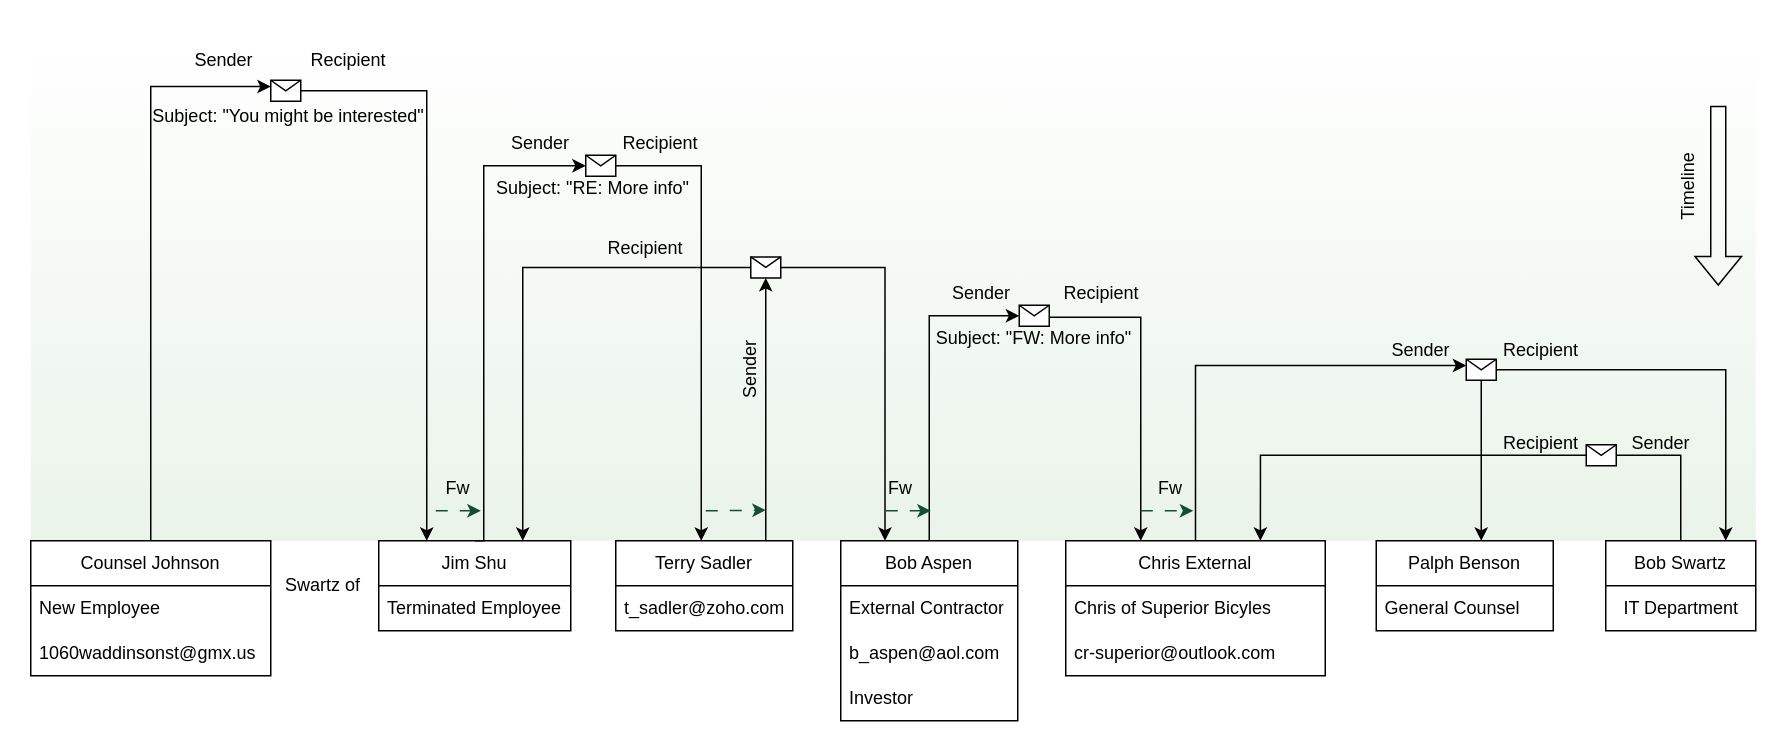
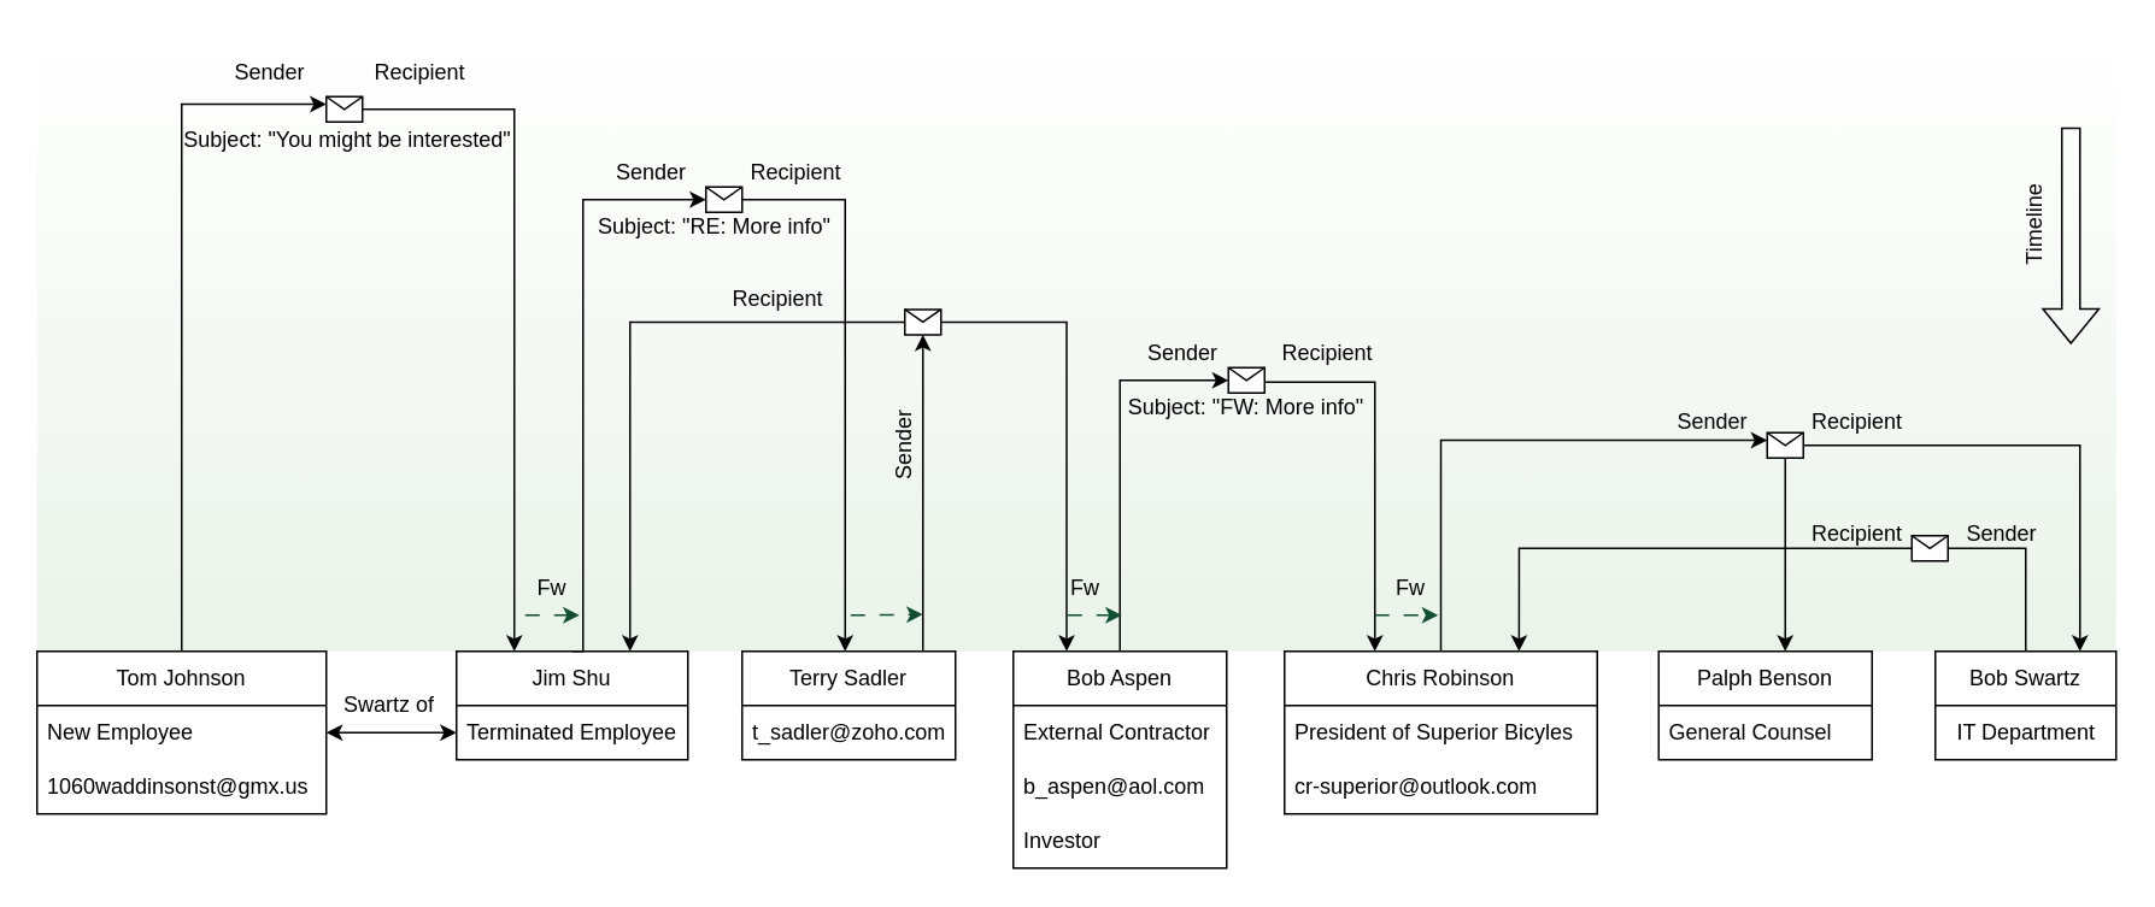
  <mxCell id="0" />
  <mxCell id="1" parent="0" />
  <mxCell id="2" value="" style="rounded=0;whiteSpace=wrap;html=1;opacity=50;fillColor=#FFFFFF;strokeColor=none;gradientColor=#D5E8D4;movable=0;resizable=0;rotatable=0;deletable=0;editable=0;locked=1;connectable=0;" parent="1" vertex="1"><mxGeometry x="20" y="20" width="1150" height="340" as="geometry" /></mxCell>
  <mxCell id="3" style="edgeStyle=orthogonalEdgeStyle;rounded=0;orthogonalLoop=1;jettySize=auto;html=1;entryX=0;entryY=0.3;entryDx=0;entryDy=0;exitX=0.5;exitY=0;exitDx=0;exitDy=0;" parent="1" source="4" target="34" edge="1"><mxGeometry relative="1" as="geometry"><Array as="points"><mxPoint x="100" y="57" /></Array></mxGeometry></mxCell>
- <mxCell id="4" value="Counsel Johnson" style="swimlane;fontStyle=0;childLayout=stackLayout;horizontal=1;startSize=30;horizontalStack=0;resizeParent=1;resizeParentMax=0;resizeLast=0;collapsible=1;marginBottom=0;whiteSpace=wrap;html=1;" parent="1" vertex="1"><mxGeometry x="20" y="360" width="160" height="90" as="geometry" /></mxCell>
+ <mxCell id="4" value="Tom Johnson" style="swimlane;fontStyle=0;childLayout=stackLayout;horizontal=1;startSize=30;horizontalStack=0;resizeParent=1;resizeParentMax=0;resizeLast=0;collapsible=1;marginBottom=0;whiteSpace=wrap;html=1;" parent="1" vertex="1"><mxGeometry x="20" y="360" width="160" height="90" as="geometry" /></mxCell>
  <mxCell id="5" value="New Employee" style="text;strokeColor=none;fillColor=none;align=left;verticalAlign=middle;spacingLeft=4;spacingRight=4;overflow=hidden;points=[[0,0.5],[1,0.5]];portConstraint=eastwest;rotatable=0;whiteSpace=wrap;html=1;" parent="4" vertex="1"><mxGeometry y="30" width="160" height="30" as="geometry" /></mxCell>
  <mxCell id="6" value="1060waddinsonst@gmx.us" style="text;strokeColor=none;fillColor=none;align=left;verticalAlign=middle;spacingLeft=4;spacingRight=4;overflow=hidden;points=[[0,0.5],[1,0.5]];portConstraint=eastwest;rotatable=0;whiteSpace=wrap;html=1;" parent="4" vertex="1"><mxGeometry y="60" width="160" height="30" as="geometry" /></mxCell>
  <mxCell id="7" value="Jim Shu" style="swimlane;fontStyle=0;childLayout=stackLayout;horizontal=1;startSize=30;horizontalStack=0;resizeParent=1;resizeParentMax=0;resizeLast=0;collapsible=1;marginBottom=0;whiteSpace=wrap;html=1;" parent="1" vertex="1"><mxGeometry x="252" y="360" width="128" height="60" as="geometry" /></mxCell>
  <mxCell id="8" value="Terminated Employee" style="text;strokeColor=none;fillColor=none;align=left;verticalAlign=middle;spacingLeft=4;spacingRight=4;overflow=hidden;points=[[0,0.5],[1,0.5]];portConstraint=eastwest;rotatable=0;whiteSpace=wrap;html=1;" parent="7" vertex="1"><mxGeometry y="30" width="128" height="30" as="geometry" /></mxCell>
  <mxCell id="9" value="Swartz of" style="text;html=1;strokeColor=none;fillColor=none;align=center;verticalAlign=middle;whiteSpace=wrap;rounded=0;" parent="1" vertex="1"><mxGeometry x="185" y="375" width="60" height="30" as="geometry" /></mxCell>
  <mxCell id="10" style="edgeStyle=orthogonalEdgeStyle;rounded=0;orthogonalLoop=1;jettySize=auto;html=1;exitX=0.5;exitY=0;exitDx=0;exitDy=0;entryX=0;entryY=0.3;entryDx=0;entryDy=0;" parent="1" source="11" target="49" edge="1"><mxGeometry relative="1" as="geometry"><Array as="points"><mxPoint x="797" y="243" /></Array></mxGeometry></mxCell>
- <mxCell id="11" value="Chris External" style="swimlane;fontStyle=0;childLayout=stackLayout;horizontal=1;startSize=30;horizontalStack=0;resizeParent=1;resizeParentMax=0;resizeLast=0;collapsible=1;marginBottom=0;whiteSpace=wrap;html=1;" parent="1" vertex="1"><mxGeometry x="710" y="360" width="173" height="90" as="geometry" /></mxCell>
- <mxCell id="12" value="Chris of Superior Bicyles" style="text;strokeColor=none;fillColor=none;align=left;verticalAlign=middle;spacingLeft=4;spacingRight=4;overflow=hidden;points=[[0,0.5],[1,0.5]];portConstraint=eastwest;rotatable=0;whiteSpace=wrap;html=1;" parent="11" vertex="1"><mxGeometry y="30" width="173" height="30" as="geometry" /></mxCell>
+ <mxCell id="11" value="Chris Robinson" style="swimlane;fontStyle=0;childLayout=stackLayout;horizontal=1;startSize=30;horizontalStack=0;resizeParent=1;resizeParentMax=0;resizeLast=0;collapsible=1;marginBottom=0;whiteSpace=wrap;html=1;" parent="1" vertex="1"><mxGeometry x="710" y="360" width="173" height="90" as="geometry" /></mxCell>
+ <mxCell id="12" value="President of Superior Bicyles" style="text;strokeColor=none;fillColor=none;align=left;verticalAlign=middle;spacingLeft=4;spacingRight=4;overflow=hidden;points=[[0,0.5],[1,0.5]];portConstraint=eastwest;rotatable=0;whiteSpace=wrap;html=1;" parent="11" vertex="1"><mxGeometry y="30" width="173" height="30" as="geometry" /></mxCell>
  <mxCell id="13" value="cr-superior@outlook.com" style="text;strokeColor=none;fillColor=none;align=left;verticalAlign=middle;spacingLeft=4;spacingRight=4;overflow=hidden;points=[[0,0.5],[1,0.5]];portConstraint=eastwest;rotatable=0;whiteSpace=wrap;html=1;" parent="11" vertex="1"><mxGeometry y="60" width="173" height="30" as="geometry" /></mxCell>
  <mxCell id="14" style="edgeStyle=orthogonalEdgeStyle;rounded=0;orthogonalLoop=1;jettySize=auto;html=1;exitX=0.5;exitY=0;exitDx=0;exitDy=0;entryX=0;entryY=0.5;entryDx=0;entryDy=0;" parent="1" source="15" target="64" edge="1"><mxGeometry relative="1" as="geometry" /></mxCell>
  <mxCell id="15" value="Bob Aspen" style="swimlane;fontStyle=0;childLayout=stackLayout;horizontal=1;startSize=30;horizontalStack=0;resizeParent=1;resizeParentMax=0;resizeLast=0;collapsible=1;marginBottom=0;whiteSpace=wrap;html=1;" parent="1" vertex="1"><mxGeometry x="560" y="360" width="118" height="120" as="geometry" /></mxCell>
  <mxCell id="16" value="External Contractor" style="text;strokeColor=none;fillColor=none;align=left;verticalAlign=middle;spacingLeft=4;spacingRight=4;overflow=hidden;points=[[0,0.5],[1,0.5]];portConstraint=eastwest;rotatable=0;whiteSpace=wrap;html=1;" parent="15" vertex="1"><mxGeometry y="30" width="118" height="30" as="geometry" /></mxCell>
  <mxCell id="17" value="b_aspen@aol.com" style="text;strokeColor=none;fillColor=none;align=left;verticalAlign=middle;spacingLeft=4;spacingRight=4;overflow=hidden;points=[[0,0.5],[1,0.5]];portConstraint=eastwest;rotatable=0;whiteSpace=wrap;html=1;" parent="15" vertex="1"><mxGeometry y="60" width="118" height="30" as="geometry" /></mxCell>
  <mxCell id="18" value="Investor" style="text;strokeColor=none;fillColor=none;align=left;verticalAlign=middle;spacingLeft=4;spacingRight=4;overflow=hidden;points=[[0,0.5],[1,0.5]];portConstraint=eastwest;rotatable=0;whiteSpace=wrap;html=1;" parent="15" vertex="1"><mxGeometry y="90" width="118" height="30" as="geometry" /></mxCell>
  <mxCell id="19" value="Palph Benson" style="swimlane;fontStyle=0;childLayout=stackLayout;horizontal=1;startSize=30;horizontalStack=0;resizeParent=1;resizeParentMax=0;resizeLast=0;collapsible=1;marginBottom=0;whiteSpace=wrap;html=1;" parent="1" vertex="1"><mxGeometry x="917" y="360" width="118" height="60" as="geometry" /></mxCell>
  <mxCell id="20" value="General Counsel&amp;nbsp;" style="text;strokeColor=none;fillColor=none;align=left;verticalAlign=middle;spacingLeft=4;spacingRight=4;overflow=hidden;points=[[0,0.5],[1,0.5]];portConstraint=eastwest;rotatable=0;whiteSpace=wrap;html=1;" parent="19" vertex="1"><mxGeometry y="30" width="118" height="30" as="geometry" /></mxCell>
  <mxCell id="21" style="edgeStyle=orthogonalEdgeStyle;rounded=0;orthogonalLoop=1;jettySize=auto;html=1;entryX=0.5;entryY=1;entryDx=0;entryDy=0;" parent="1" source="22" target="32" edge="1"><mxGeometry relative="1" as="geometry"><Array as="points"><mxPoint x="510" y="200" /><mxPoint x="510" y="200" /></Array></mxGeometry></mxCell>
  <mxCell id="22" value="Terry Sadler" style="swimlane;fontStyle=0;childLayout=stackLayout;horizontal=1;startSize=30;horizontalStack=0;resizeParent=1;resizeParentMax=0;resizeLast=0;collapsible=1;marginBottom=0;whiteSpace=wrap;html=1;" parent="1" vertex="1"><mxGeometry x="410" y="360" width="118" height="60" as="geometry" /></mxCell>
  <mxCell id="23" value="t_sadler@zoho.com" style="text;strokeColor=none;fillColor=none;align=left;verticalAlign=middle;spacingLeft=4;spacingRight=4;overflow=hidden;points=[[0,0.5],[1,0.5]];portConstraint=eastwest;rotatable=0;whiteSpace=wrap;html=1;" parent="22" vertex="1"><mxGeometry y="30" width="118" height="30" as="geometry" /></mxCell>
  <mxCell id="24" style="edgeStyle=orthogonalEdgeStyle;rounded=0;orthogonalLoop=1;jettySize=auto;html=1;exitX=0;exitY=0.5;exitDx=0;exitDy=0;entryX=0.75;entryY=0;entryDx=0;entryDy=0;" parent="1" source="51" target="11" edge="1"><mxGeometry relative="1" as="geometry"><Array as="points"><mxPoint x="840" y="303" /></Array></mxGeometry></mxCell>
  <mxCell id="25" value="Bob Swartz" style="swimlane;fontStyle=0;childLayout=stackLayout;horizontal=1;startSize=30;horizontalStack=0;resizeParent=1;resizeParentMax=0;resizeLast=0;collapsible=1;marginBottom=0;whiteSpace=wrap;html=1;" parent="1" vertex="1"><mxGeometry x="1070" y="360" width="100" height="60" as="geometry" /></mxCell>
  <mxCell id="26" value="IT Department" style="text;html=1;align=center;verticalAlign=middle;resizable=0;points=[];autosize=1;strokeColor=none;fillColor=none;" vertex="1" parent="25"><mxGeometry y="30" width="100" height="30" as="geometry" /></mxCell>
  <mxCell id="27" value="" style="edgeStyle=orthogonalEdgeStyle;rounded=0;orthogonalLoop=1;jettySize=auto;html=1;entryX=0;entryY=0.5;entryDx=0;entryDy=0;exitX=0.5;exitY=0;exitDx=0;exitDy=0;" parent="1" source="7" target="29" edge="1"><mxGeometry relative="1" as="geometry"><mxPoint x="330" y="311" as="sourcePoint" /><mxPoint x="953" y="9" as="targetPoint" /><Array as="points"><mxPoint x="322" y="110" /></Array></mxGeometry></mxCell>
  <mxCell id="28" style="edgeStyle=orthogonalEdgeStyle;rounded=0;orthogonalLoop=1;jettySize=auto;html=1;" parent="1" source="29" edge="1"><mxGeometry relative="1" as="geometry"><mxPoint x="467" y="360" as="targetPoint" /><Array as="points"><mxPoint x="467" y="110" /></Array></mxGeometry></mxCell>
  <mxCell id="29" value="" style="shape=message;html=1;outlineConnect=0;movable=1;resizable=1;rotatable=1;deletable=1;editable=1;locked=0;connectable=1;" parent="1" vertex="1"><mxGeometry x="390" y="103" width="20" height="14" as="geometry" /></mxCell>
  <mxCell id="30" style="edgeStyle=orthogonalEdgeStyle;rounded=0;orthogonalLoop=1;jettySize=auto;html=1;entryX=0.75;entryY=0;entryDx=0;entryDy=0;" parent="1" source="32" target="7" edge="1"><mxGeometry relative="1" as="geometry" /></mxCell>
  <mxCell id="31" style="edgeStyle=orthogonalEdgeStyle;rounded=0;orthogonalLoop=1;jettySize=auto;html=1;entryX=0.25;entryY=0;entryDx=0;entryDy=0;" parent="1" source="32" target="15" edge="1"><mxGeometry relative="1" as="geometry"><mxPoint x="670" y="313" as="targetPoint" /><Array as="points"><mxPoint x="590" y="178" /><mxPoint x="590" y="360" /></Array></mxGeometry></mxCell>
  <mxCell id="32" value="" style="shape=message;html=1;outlineConnect=0;movable=1;resizable=1;rotatable=1;deletable=1;editable=1;locked=0;connectable=1;" parent="1" vertex="1"><mxGeometry x="500" y="170.77" width="20" height="14" as="geometry" /></mxCell>
  <mxCell id="33" style="edgeStyle=orthogonalEdgeStyle;rounded=0;orthogonalLoop=1;jettySize=auto;html=1;entryX=0.25;entryY=0;entryDx=0;entryDy=0;" parent="1" source="34" target="7" edge="1"><mxGeometry relative="1" as="geometry"><mxPoint x="295" y="311" as="targetPoint" /></mxGeometry></mxCell>
  <mxCell id="34" value="" style="shape=message;html=1;outlineConnect=0;movable=1;resizable=1;rotatable=1;deletable=1;editable=1;locked=0;connectable=1;" parent="1" vertex="1"><mxGeometry x="180" y="53" width="20" height="14" as="geometry" /></mxCell>
  <mxCell id="35" value="Sender" style="text;html=1;strokeColor=none;fillColor=none;align=center;verticalAlign=middle;whiteSpace=wrap;rounded=0;rotation=-90;" parent="1" vertex="1"><mxGeometry x="470" y="231" width="60" height="30" as="geometry" /></mxCell>
  <mxCell id="36" value="Recipient" style="text;html=1;strokeColor=none;fillColor=none;align=center;verticalAlign=middle;whiteSpace=wrap;rounded=0;" parent="1" vertex="1"><mxGeometry x="400" y="150" width="60" height="30" as="geometry" /></mxCell>
  <mxCell id="37" style="edgeStyle=orthogonalEdgeStyle;rounded=0;orthogonalLoop=1;jettySize=auto;html=1;" parent="1" source="64" edge="1"><mxGeometry relative="1" as="geometry"><Array as="points"><mxPoint x="760" y="211" /><mxPoint x="760" y="360" /></Array><mxPoint x="760" y="360" as="targetPoint" /></mxGeometry></mxCell>
  <mxCell id="38" value="" style="group" parent="1" vertex="1" connectable="0"><mxGeometry x="1110" y="70" width="35" height="120" as="geometry" /></mxCell>
  <mxCell id="39" value="" style="shape=flexArrow;endArrow=classic;html=1;rounded=0;" parent="38" edge="1"><mxGeometry width="50" height="50" relative="1" as="geometry"><mxPoint x="35" as="sourcePoint" /><mxPoint x="35" y="120" as="targetPoint" /></mxGeometry></mxCell>
  <mxCell id="40" value="Timeline" style="text;html=1;strokeColor=none;fillColor=none;align=center;verticalAlign=middle;whiteSpace=wrap;rounded=0;rotation=-90;" parent="38" vertex="1"><mxGeometry x="-20" y="39" width="70" height="30" as="geometry" /></mxCell>
  <mxCell id="41" style="edgeStyle=orthogonalEdgeStyle;rounded=0;orthogonalLoop=1;jettySize=auto;html=1;exitX=0.5;exitY=1;exitDx=0;exitDy=0;" parent="1" source="29" target="29" edge="1"><mxGeometry relative="1" as="geometry" /></mxCell>
  <mxCell id="42" value="" style="endArrow=classic;html=1;rounded=0;dashed=1;dashPattern=8 8;strokeColor=#124f32;" parent="1" edge="1"><mxGeometry width="50" height="50" relative="1" as="geometry"><mxPoint x="290" y="340" as="sourcePoint" /><mxPoint x="320" y="340" as="targetPoint" /></mxGeometry></mxCell>
  <mxCell id="43" value="" style="endArrow=classic;html=1;rounded=0;dashed=1;dashPattern=8 8;strokeColor=#124f32;" parent="1" edge="1"><mxGeometry width="50" height="50" relative="1" as="geometry"><mxPoint x="470" y="340" as="sourcePoint" /><mxPoint x="510" y="339.6" as="targetPoint" /></mxGeometry></mxCell>
  <mxCell id="44" value="" style="endArrow=classic;html=1;rounded=0;dashed=1;dashPattern=8 8;strokeColor=#124f32;" parent="1" edge="1"><mxGeometry width="50" height="50" relative="1" as="geometry"><mxPoint x="590" y="340" as="sourcePoint" /><mxPoint x="620" y="340" as="targetPoint" /></mxGeometry></mxCell>
  <mxCell id="45" value="Fw" style="text;html=1;strokeColor=none;fillColor=none;align=center;verticalAlign=middle;whiteSpace=wrap;rounded=0;" parent="1" vertex="1"><mxGeometry x="275" y="310" width="60" height="30" as="geometry" /></mxCell>
  <mxCell id="46" value="Fw" style="text;html=1;strokeColor=none;fillColor=none;align=center;verticalAlign=middle;whiteSpace=wrap;rounded=0;" parent="1" vertex="1"><mxGeometry x="570" y="310" width="60" height="30" as="geometry" /></mxCell>
  <mxCell id="47" style="edgeStyle=orthogonalEdgeStyle;rounded=0;orthogonalLoop=1;jettySize=auto;html=1;" parent="1" source="49" edge="1"><mxGeometry relative="1" as="geometry"><Array as="points"><mxPoint x="987" y="360" /></Array><mxPoint x="987" y="360" as="targetPoint" /></mxGeometry></mxCell>
  <mxCell id="48" style="edgeStyle=orthogonalEdgeStyle;rounded=0;orthogonalLoop=1;jettySize=auto;html=1;" parent="1" source="49" edge="1"><mxGeometry relative="1" as="geometry"><mxPoint x="1150" y="360" as="targetPoint" /><Array as="points"><mxPoint x="1150" y="246" /><mxPoint x="1150" y="360" /></Array></mxGeometry></mxCell>
  <mxCell id="49" value="" style="shape=message;html=1;outlineConnect=0;movable=1;resizable=1;rotatable=1;deletable=1;editable=1;locked=0;connectable=1;" parent="1" vertex="1"><mxGeometry x="977" y="239" width="20" height="14" as="geometry" /></mxCell>
  <mxCell id="50" style="edgeStyle=orthogonalEdgeStyle;rounded=0;orthogonalLoop=1;jettySize=auto;html=1;entryX=0.5;entryY=0;entryDx=0;entryDy=0;endArrow=none;endFill=0;" edge="1" parent="1" source="51" target="25"><mxGeometry relative="1" as="geometry"><Array as="points"><mxPoint x="1120" y="303" /></Array></mxGeometry></mxCell>
  <mxCell id="51" value="" style="shape=message;html=1;outlineConnect=0;movable=1;resizable=1;rotatable=1;deletable=1;editable=1;locked=0;connectable=1;" parent="1" vertex="1"><mxGeometry x="1057" y="296" width="20" height="14" as="geometry" /></mxCell>
  <mxCell id="52" value="" style="group" parent="1" vertex="1" connectable="0"><mxGeometry x="92" y="25" width="200" height="67" as="geometry" /></mxCell>
  <mxCell id="53" value="Sender" style="text;html=1;strokeColor=none;fillColor=none;align=center;verticalAlign=middle;whiteSpace=wrap;rounded=0;" parent="52" vertex="1"><mxGeometry x="27" width="60" height="30" as="geometry" /></mxCell>
  <mxCell id="54" value="Recipient" style="text;html=1;strokeColor=none;fillColor=none;align=center;verticalAlign=middle;whiteSpace=wrap;rounded=0;" parent="52" vertex="1"><mxGeometry x="110" width="60" height="30" as="geometry" /></mxCell>
  <mxCell id="55" value="Subject: &quot;You might be interested&quot;" style="text;html=1;strokeColor=none;fillColor=none;align=center;verticalAlign=middle;whiteSpace=wrap;rounded=0;" parent="52" vertex="1"><mxGeometry y="37" width="200" height="30" as="geometry" /></mxCell>
  <mxCell id="56" value="" style="group" parent="1" vertex="1" connectable="0"><mxGeometry x="320" y="80" width="150" height="60" as="geometry" /></mxCell>
  <mxCell id="57" value="Sender" style="text;html=1;strokeColor=none;fillColor=none;align=center;verticalAlign=middle;whiteSpace=wrap;rounded=0;" parent="56" vertex="1"><mxGeometry x="10" width="60" height="30" as="geometry" /></mxCell>
  <mxCell id="58" value="Recipient" style="text;html=1;strokeColor=none;fillColor=none;align=center;verticalAlign=middle;whiteSpace=wrap;rounded=0;" parent="56" vertex="1"><mxGeometry x="90" width="60" height="30" as="geometry" /></mxCell>
  <mxCell id="59" value="Subject: &quot;RE: More info&quot;" style="text;html=1;strokeColor=none;fillColor=none;align=center;verticalAlign=middle;whiteSpace=wrap;rounded=0;" parent="56" vertex="1"><mxGeometry y="30" width="150" height="30" as="geometry" /></mxCell>
  <mxCell id="60" value="" style="group" parent="1" vertex="1" connectable="0"><mxGeometry x="604" y="180" width="170" height="60" as="geometry" /></mxCell>
  <mxCell id="61" value="Sender" style="text;html=1;strokeColor=none;fillColor=none;align=center;verticalAlign=middle;whiteSpace=wrap;rounded=0;" parent="60" vertex="1"><mxGeometry x="20" width="60" height="30" as="geometry" /></mxCell>
  <mxCell id="62" value="Recipient" style="text;html=1;strokeColor=none;fillColor=none;align=center;verticalAlign=middle;whiteSpace=wrap;rounded=0;" parent="60" vertex="1"><mxGeometry x="100" width="60" height="30" as="geometry" /></mxCell>
  <mxCell id="63" value="Subject: &quot;FW: More info&quot;" style="text;html=1;strokeColor=none;fillColor=none;align=center;verticalAlign=middle;whiteSpace=wrap;rounded=0;" parent="60" vertex="1"><mxGeometry y="30" width="170" height="30" as="geometry" /></mxCell>
  <mxCell id="64" value="" style="shape=message;html=1;outlineConnect=0;movable=1;resizable=1;rotatable=1;deletable=1;editable=1;locked=0;connectable=1;" parent="60" vertex="1"><mxGeometry x="75" y="23.0" width="20" height="14" as="geometry" /></mxCell>
  <mxCell id="65" value="Sender" style="text;html=1;strokeColor=none;fillColor=none;align=center;verticalAlign=middle;whiteSpace=wrap;rounded=0;" parent="1" vertex="1"><mxGeometry x="917" y="217.77" width="60" height="30" as="geometry" /></mxCell>
  <mxCell id="66" value="Recipient" style="text;html=1;strokeColor=none;fillColor=none;align=center;verticalAlign=middle;whiteSpace=wrap;rounded=0;" parent="1" vertex="1"><mxGeometry x="997" y="217.77" width="60" height="30" as="geometry" /></mxCell>
  <mxCell id="67" value="Sender" style="text;html=1;strokeColor=none;fillColor=none;align=center;verticalAlign=middle;whiteSpace=wrap;rounded=0;" parent="1" vertex="1"><mxGeometry x="1077" y="280" width="60" height="30" as="geometry" /></mxCell>
  <mxCell id="68" value="Recipient" style="text;html=1;strokeColor=none;fillColor=none;align=center;verticalAlign=middle;whiteSpace=wrap;rounded=0;" parent="1" vertex="1"><mxGeometry x="997" y="280" width="60" height="30" as="geometry" /></mxCell>
  <mxCell id="69" value="" style="endArrow=classic;html=1;rounded=0;dashed=1;dashPattern=8 8;strokeColor=#124f32;entryX=0.75;entryY=1;entryDx=0;entryDy=0;" parent="1" edge="1" target="70"><mxGeometry width="50" height="50" relative="1" as="geometry"><mxPoint x="760" y="340" as="sourcePoint" /><mxPoint x="800" y="340" as="targetPoint" /></mxGeometry></mxCell>
  <mxCell id="70" value="Fw" style="text;html=1;strokeColor=none;fillColor=none;align=center;verticalAlign=middle;whiteSpace=wrap;rounded=0;" parent="1" vertex="1"><mxGeometry x="750" y="310" width="60" height="30" as="geometry" /></mxCell>
+ <mxCell id="71" style="edgeStyle=orthogonalEdgeStyle;rounded=0;orthogonalLoop=1;jettySize=auto;html=1;entryX=1;entryY=0.5;entryDx=0;entryDy=0;startArrow=classic;startFill=1;" edge="1" parent="1" source="8" target="5"><mxGeometry relative="1" as="geometry" /></mxCell>
